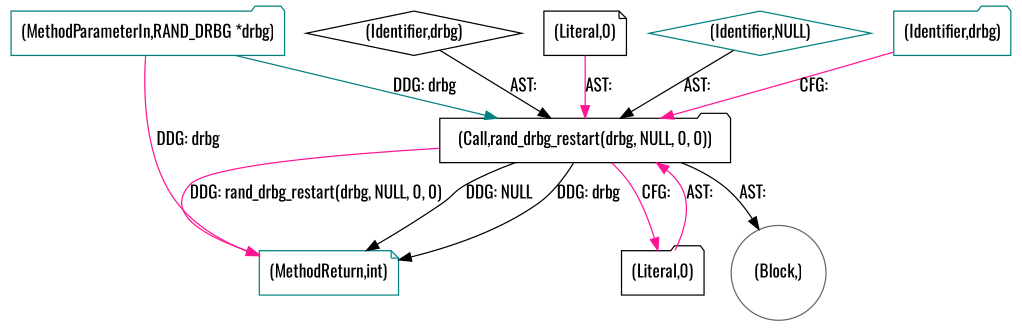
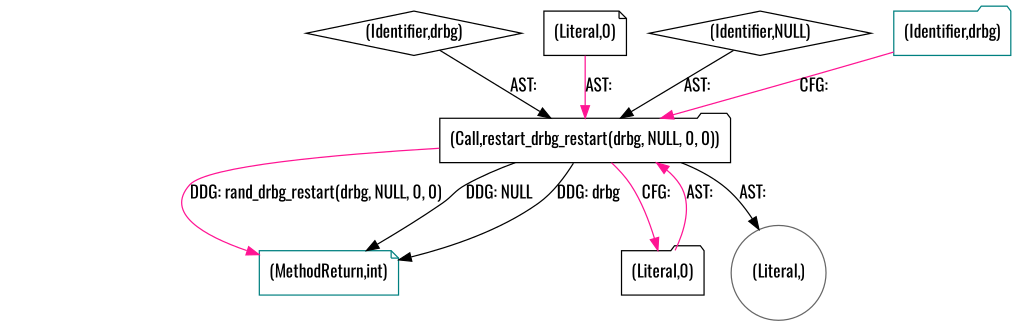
  digraph {
    fontname=Oswald
    node [color=black fontname=Oswald shape=folder]
    edge [color=deeppink fontname=Oswald]
-   n1 [label="(Call,rand_drbg_restart(drbg, NULL, 0, 0))"]
+   n1 [label="(Call,restart_drbg_restart(drbg, NULL, 0, 0))"]
    n2 [label="(Literal,0)"]
-   n3 [color=gray40 label="(Block,)" shape=circle]
+   n3 [color=gray40 label="(Literal,)" shape=circle]
    n4 [color=teal label="(MethodReturn,int)" shape=note]
-   n5 [color=teal label="(MethodParameterIn,RAND_DRBG *drbg)"]
    n6 [color=teal label="(Identifier,drbg)"]
    n7 [label="(Identifier,drbg)" shape=diamond]
    n8 [label="(Literal,0)" shape=note]
-   n9 [color=teal label="(Identifier,NULL)" shape=diamond]
+   n9 [label="(Identifier,NULL)" shape=diamond]
    n1 -> n2 [label="CFG: "]
    n1 -> n3 [color=black label="AST: "]
    n1 -> n4 [color=black label="DDG: drbg"]
    n1 -> n4 [label="DDG: rand_drbg_restart(drbg, NULL, 0, 0)"]
    n1 -> n4 [color=black label="DDG: NULL"]
    n2 -> n1 [label="AST: "]
-   n5 -> n1 [color=teal label="DDG: drbg"]
-   n5 -> n4 [label="DDG: drbg"]
    n6 -> n1 [label="CFG: "]
    n7 -> n1 [color=black label="AST: "]
    n8 -> n1 [label="AST: "]
    n9 -> n1 [color=black label="AST: "]
  }
